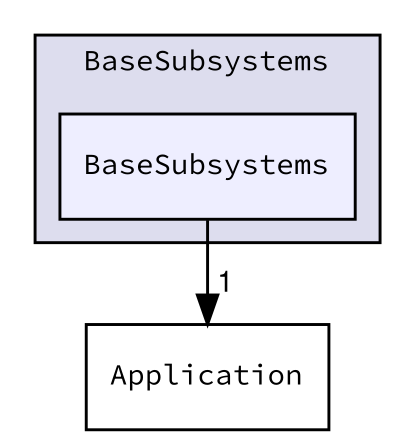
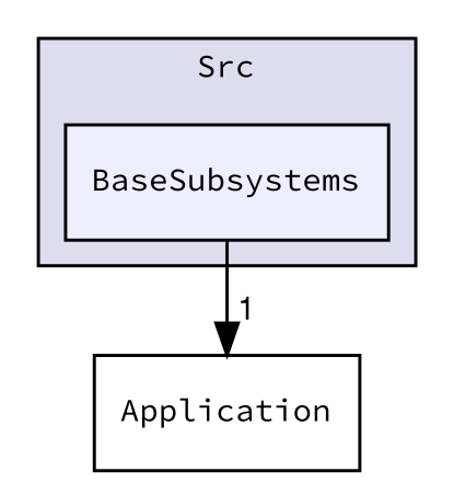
  digraph {
    compound=true
    fontname="Source Code Pro"
    node [fontname="Source Code Pro" fontsize=10 shape=box]
    n1 [fillcolor="#eeeeff" label=BaseSubsystems pencolor=black style=filled]
    n2 [label=Application]
    subgraph cluster_1 {
      bgcolor="#ddddee"
      fontsize=10
-     label=BaseSubsystems
+     label=Src
      pencolor=black
      n1
    }
    n1 -> n2 [headlabel=1 labeldistance=1.5 labelfontname=FreeSans labelfontsize=10 fontname="Source Code Pro"]
  }
